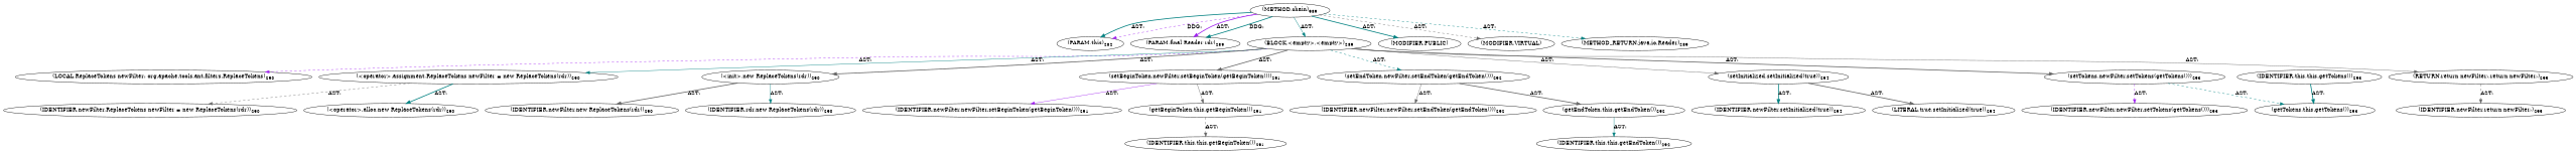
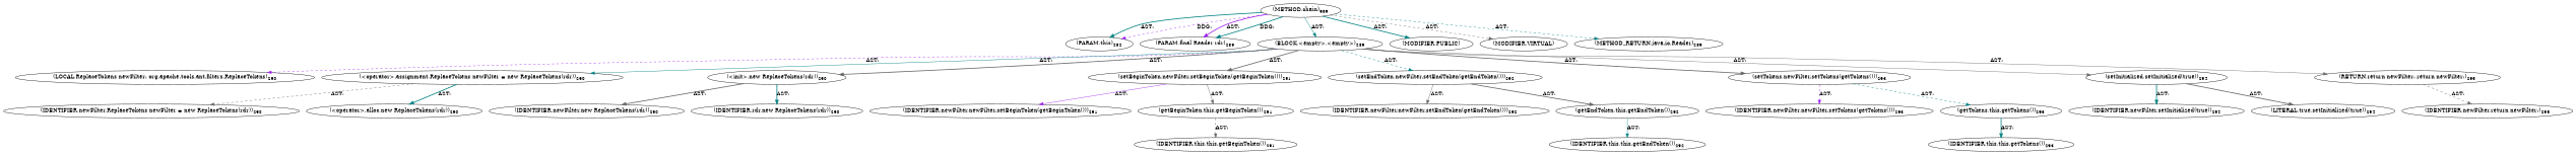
  digraph {
    edge [color=gray40 style=bold]
    n1 [label=<(METHOD,chain)<SUB>989</SUB>>]
    n2 [label=<(PARAM,this)<SUB>282</SUB>>]
    n3 [label=<(PARAM,final Reader rdr)<SUB>289</SUB>>]
    n4 [label=<(BLOCK,&lt;empty&gt;,&lt;empty&gt;)<SUB>289</SUB>>]
    n5 [label=<(MODIFIER,PUBLIC)>]
    n6 [label=<(MODIFIER,VIRTUAL)>]
    n7 [label=<(METHOD_RETURN,java.io.Reader)<SUB>289</SUB>>]
    n8 [label=<(LOCAL,ReplaceTokens newFilter: org.apache.tools.ant.filters.ReplaceTokens)<SUB>290</SUB>>]
    n9 [label=<(&lt;operator&gt;.assignment,ReplaceTokens newFilter = new ReplaceTokens(rdr))<SUB>290</SUB>>]
    n10 [label=<(&lt;init&gt;,new ReplaceTokens(rdr))<SUB>290</SUB>>]
    n11 [label=<(setBeginToken,newFilter.setBeginToken(getBeginToken()))<SUB>291</SUB>>]
    n12 [label=<(setEndToken,newFilter.setEndToken(getEndToken()))<SUB>292</SUB>>]
    n13 [label=<(setTokens,newFilter.setTokens(getTokens()))<SUB>293</SUB>>]
    n14 [label=<(setInitialized,setInitialized(true))<SUB>294</SUB>>]
    n15 [label=<(RETURN,return newFilter;,return newFilter;)<SUB>295</SUB>>]
    n16 [label=<(IDENTIFIER,newFilter,ReplaceTokens newFilter = new ReplaceTokens(rdr))<SUB>290</SUB>>]
    n17 [label=<(&lt;operator&gt;.alloc,new ReplaceTokens(rdr))<SUB>290</SUB>>]
    n18 [label=<(IDENTIFIER,newFilter,new ReplaceTokens(rdr))<SUB>290</SUB>>]
    n19 [label=<(IDENTIFIER,rdr,new ReplaceTokens(rdr))<SUB>290</SUB>>]
    n20 [label=<(IDENTIFIER,newFilter,newFilter.setBeginToken(getBeginToken()))<SUB>291</SUB>>]
    n21 [label=<(getBeginToken,this.getBeginToken())<SUB>291</SUB>>]
    n22 [label=<(IDENTIFIER,newFilter,newFilter.setEndToken(getEndToken()))<SUB>292</SUB>>]
    n23 [label=<(getEndToken,this.getEndToken())<SUB>292</SUB>>]
    n24 [label=<(IDENTIFIER,newFilter,newFilter.setTokens(getTokens()))<SUB>293</SUB>>]
    n25 [label=<(getTokens,this.getTokens())<SUB>293</SUB>>]
    n26 [label=<(IDENTIFIER,newFilter,setInitialized(true))<SUB>294</SUB>>]
    n27 [label=<(LITERAL,true,setInitialized(true))<SUB>294</SUB>>]
    n28 [label=<(IDENTIFIER,newFilter,return newFilter;)<SUB>295</SUB>>]
    n29 [label=<(IDENTIFIER,this,this.getBeginToken())<SUB>291</SUB>>]
    n30 [label=<(IDENTIFIER,this,this.getEndToken())<SUB>292</SUB>>]
    n31 [label=<(IDENTIFIER,this,this.getTokens())<SUB>293</SUB>>]
    n1 -> n2 [color=teal label="AST: "]
    n1 -> n2 [color=purple label="DDG: " style=dashed]
    n1 -> n3 [color=purple label="AST: "]
    n1 -> n3 [color=teal label="DDG: "]
    n1 -> n4 [color=teal label="AST: " style=solid]
    n1 -> n5 [color=teal label="AST: "]
    n1 -> n6 [label="AST: " style=dashed]
    n1 -> n7 [color=teal label="AST: " style=dashed]
    n4 -> n8 [color=purple label="AST: " style=dashed]
    n4 -> n9 [color=teal label="AST: " style=solid]
    n4 -> n10 [label="AST: "]
    n4 -> n11 [label="AST: "]
    n4 -> n12 [color=teal label="AST: " style=dashed]
    n4 -> n13 [label="AST: "]
    n4 -> n14 [label="AST: " style=solid]
    n4 -> n15 [label="AST: " style=solid]
    n9 -> n16 [label="AST: " style=dashed]
    n9 -> n17 [color=teal label="AST: "]
    n10 -> n18 [label="AST: "]
-   n10 -> n19 [color=teal label="AST: " style=solid]
+   n10 -> n19 [color=teal label="AST: "]
    n11 -> n20 [color=purple label="AST: " style=solid]
    n11 -> n21 [label="AST: " style=solid]
    n12 -> n22 [label="AST: " style=solid]
    n12 -> n23 [label="AST: "]
    n13 -> n24 [color=purple label="AST: " style=dashed]
    n13 -> n25 [color=teal label="AST: " style=dashed]
    n14 -> n26 [color=teal label="AST: "]
    n14 -> n27 [label="AST: "]
    n15 -> n28 [label="AST: " style=dashed]
    n21 -> n29 [label="AST: " style=dashed]
    n23 -> n30 [color=teal label="AST: " style=solid]
-   n31 -> n25 [color=teal label="AST: "]
+   n25 -> n31 [color=teal label="AST: "]
  }
